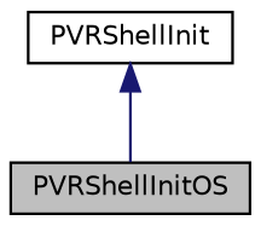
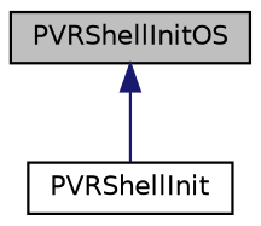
  digraph {
    node [color=black fontname=Helvetica fontsize=10 shape=record style=filled]
    n1 [fillcolor=grey75 fontcolor=black height=0.2 label=PVRShellInitOS width=0.4]
    n2 [fillcolor=white height=0.2 label=PVRShellInit width=0.4]
-   n2 -> n1 [color=midnightblue dir=back fontname=Helvetica fontsize=10 labelfontname=Helvetica labelfontsize=10 style=solid]
+   n1 -> n2 [color=midnightblue dir=back fontname=Helvetica fontsize=10 labelfontname=Helvetica labelfontsize=10 style=solid]
  }
